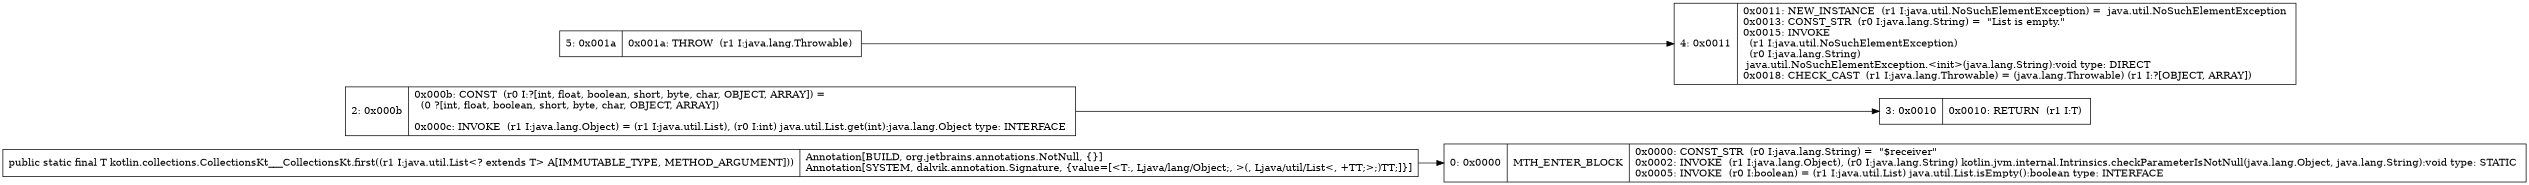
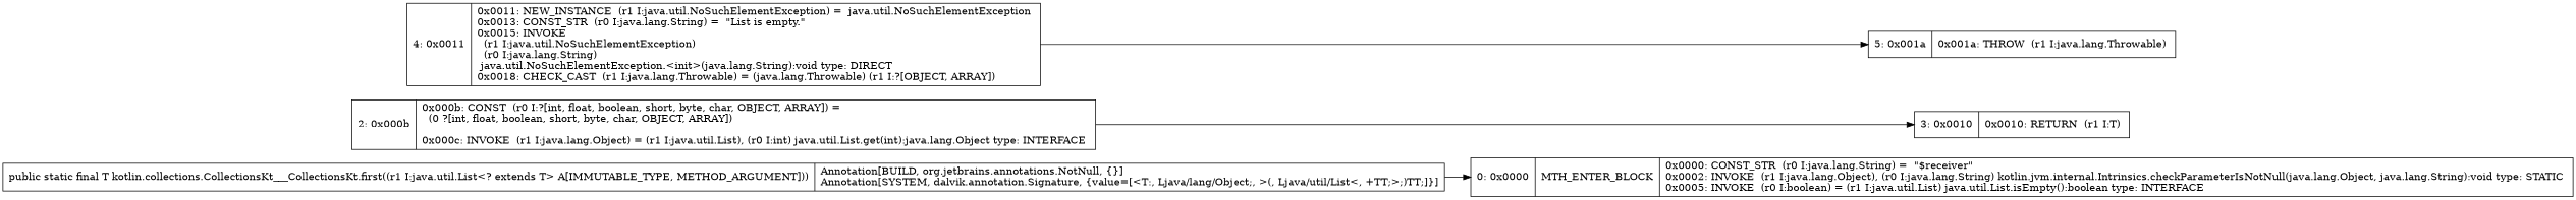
  digraph {
    rankdir=LR
    node [shape=record]
    n1 [label="{0\:\ 0x0000|MTH_ENTER_BLOCK\l|0x0000: CONST_STR  (r0 I:java.lang.String) =  \"$receiver\" \l0x0002: INVOKE  (r1 I:java.lang.Object), (r0 I:java.lang.String) kotlin.jvm.internal.Intrinsics.checkParameterIsNotNull(java.lang.Object, java.lang.String):void type: STATIC \l0x0005: INVOKE  (r0 I:boolean) = (r1 I:java.util.List) java.util.List.isEmpty():boolean type: INTERFACE \l}"]
    n2 [label="{2\:\ 0x000b|0x000b: CONST  (r0 I:?[int, float, boolean, short, byte, char, OBJECT, ARRAY]) = \l  (0 ?[int, float, boolean, short, byte, char, OBJECT, ARRAY])\l \l0x000c: INVOKE  (r1 I:java.lang.Object) = (r1 I:java.util.List), (r0 I:int) java.util.List.get(int):java.lang.Object type: INTERFACE \l}"]
    n3 [label="{3\:\ 0x0010|0x0010: RETURN  (r1 I:T) \l}"]
    n4 [label="{4\:\ 0x0011|0x0011: NEW_INSTANCE  (r1 I:java.util.NoSuchElementException) =  java.util.NoSuchElementException \l0x0013: CONST_STR  (r0 I:java.lang.String) =  \"List is empty.\" \l0x0015: INVOKE  \l  (r1 I:java.util.NoSuchElementException)\l  (r0 I:java.lang.String)\l java.util.NoSuchElementException.\<init\>(java.lang.String):void type: DIRECT \l0x0018: CHECK_CAST  (r1 I:java.lang.Throwable) = (java.lang.Throwable) (r1 I:?[OBJECT, ARRAY]) \l}"]
    n5 [label="{5\:\ 0x001a|0x001a: THROW  (r1 I:java.lang.Throwable) \l}"]
    n6 [label="{public static final T kotlin.collections.CollectionsKt___CollectionsKt.first((r1 I:java.util.List\<? extends T\> A[IMMUTABLE_TYPE, METHOD_ARGUMENT]))  | Annotation[BUILD, org.jetbrains.annotations.NotNull, \{\}]\lAnnotation[SYSTEM, dalvik.annotation.Signature, \{value=[\<T:, Ljava\/lang\/Object;, \>(, Ljava\/util\/List\<, +TT;\>;)TT;]\}]\l}"]
    n2 -> n3
-   n5 -> n4
+   n4 -> n5
    n6 -> n1
  }
